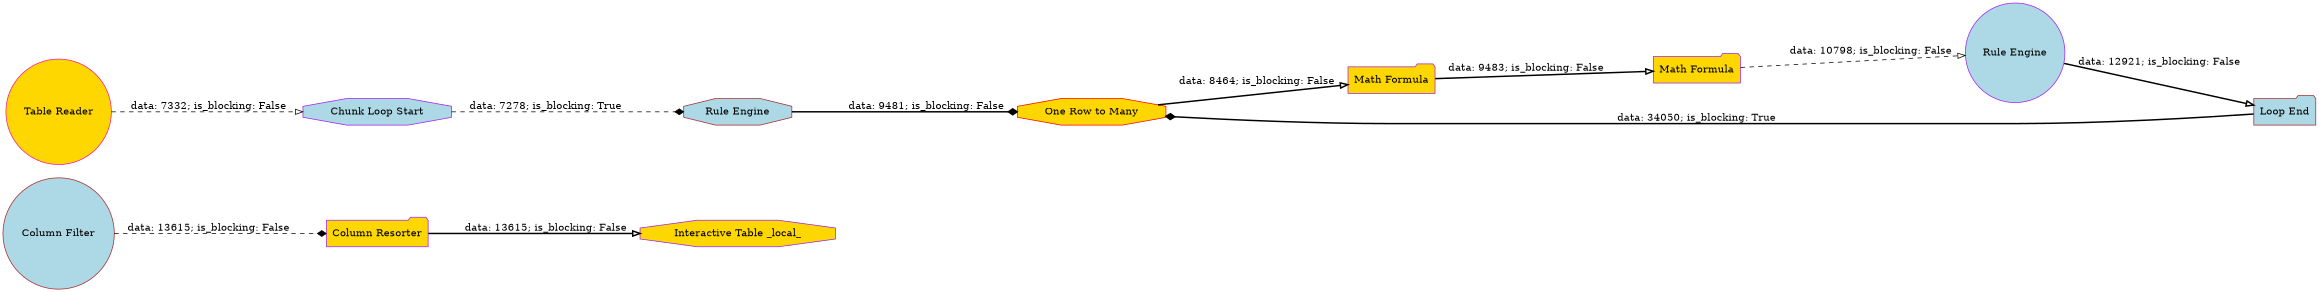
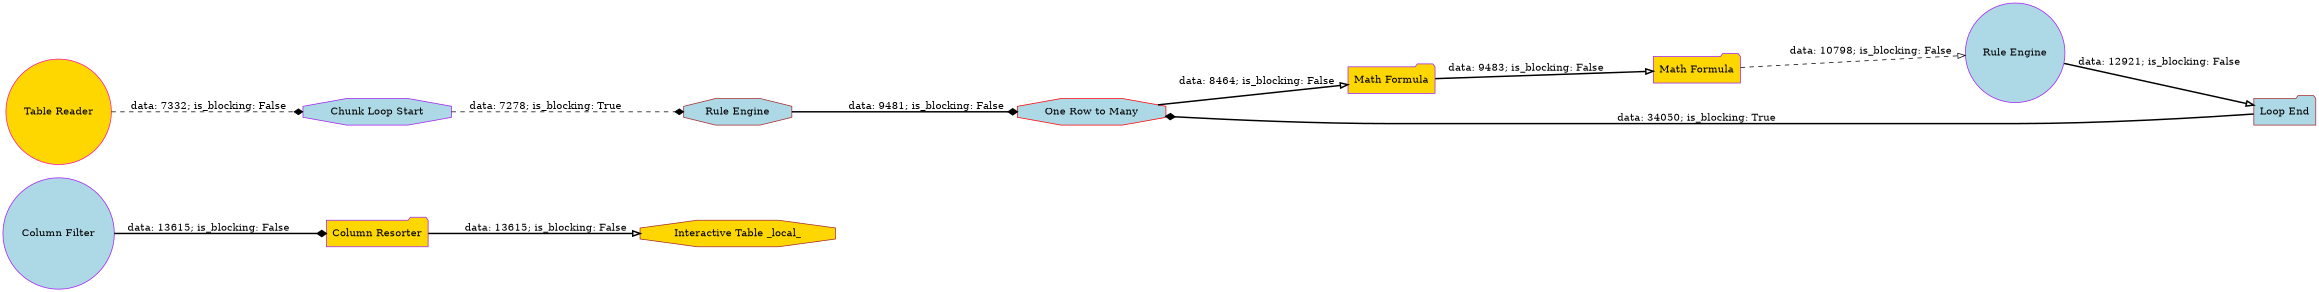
  digraph {
    rankdir=LR
    node [color=purple fillcolor=lightblue shape=folder style=filled]
    edge [arrowhead=diamond style=bold]
-   n1 [color=brown label="Column Filter" shape=circle]
+   n1 [label="Column Filter" shape=circle]
    n2 [fillcolor=gold label="Column Resorter"]
-   n3 [fillcolor=gold label="Interactive Table _local_" shape=octagon]
+   n3 [color=brown fillcolor=gold label="Interactive Table _local_" shape=octagon]
    n4 [label="Chunk Loop Start" shape=octagon]
    n5 [color=brown label="Rule Engine" shape=octagon]
-   n6 [color=red fillcolor=gold label="One Row to Many" shape=octagon]
+   n6 [color=red label="One Row to Many" shape=octagon]
    n7 [label="Rule Engine" shape=circle]
    n8 [color=brown label="Loop End"]
    n9 [color=deeppink fillcolor=gold label="Table Reader" shape=circle]
    n10 [fillcolor=gold label="Math Formula"]
    n11 [fillcolor=gold label="Math Formula"]
-   n1 -> n2 [label="data: 13615; is_blocking: False" style=dashed]
+   n1 -> n2 [label="data: 13615; is_blocking: False"]
    n2 -> n3 [arrowhead=onormal label="data: 13615; is_blocking: False"]
    n4 -> n5 [label="data: 7278; is_blocking: True" style=dashed]
    n5 -> n6 [label="data: 9481; is_blocking: False"]
    n6 -> n10 [arrowhead=onormal label="data: 8464; is_blocking: False"]
    n7 -> n8 [arrowhead=onormal label="data: 12921; is_blocking: False"]
    n8 -> n6 [label="data: 34050; is_blocking: True"]
-   n9 -> n4 [arrowhead=onormal label="data: 7332; is_blocking: False" style=dashed]
+   n9 -> n4 [label="data: 7332; is_blocking: False" style=dashed]
    n10 -> n11 [arrowhead=onormal label="data: 9483; is_blocking: False"]
    n11 -> n7 [arrowhead=onormal label="data: 10798; is_blocking: False" style=dashed]
  }
